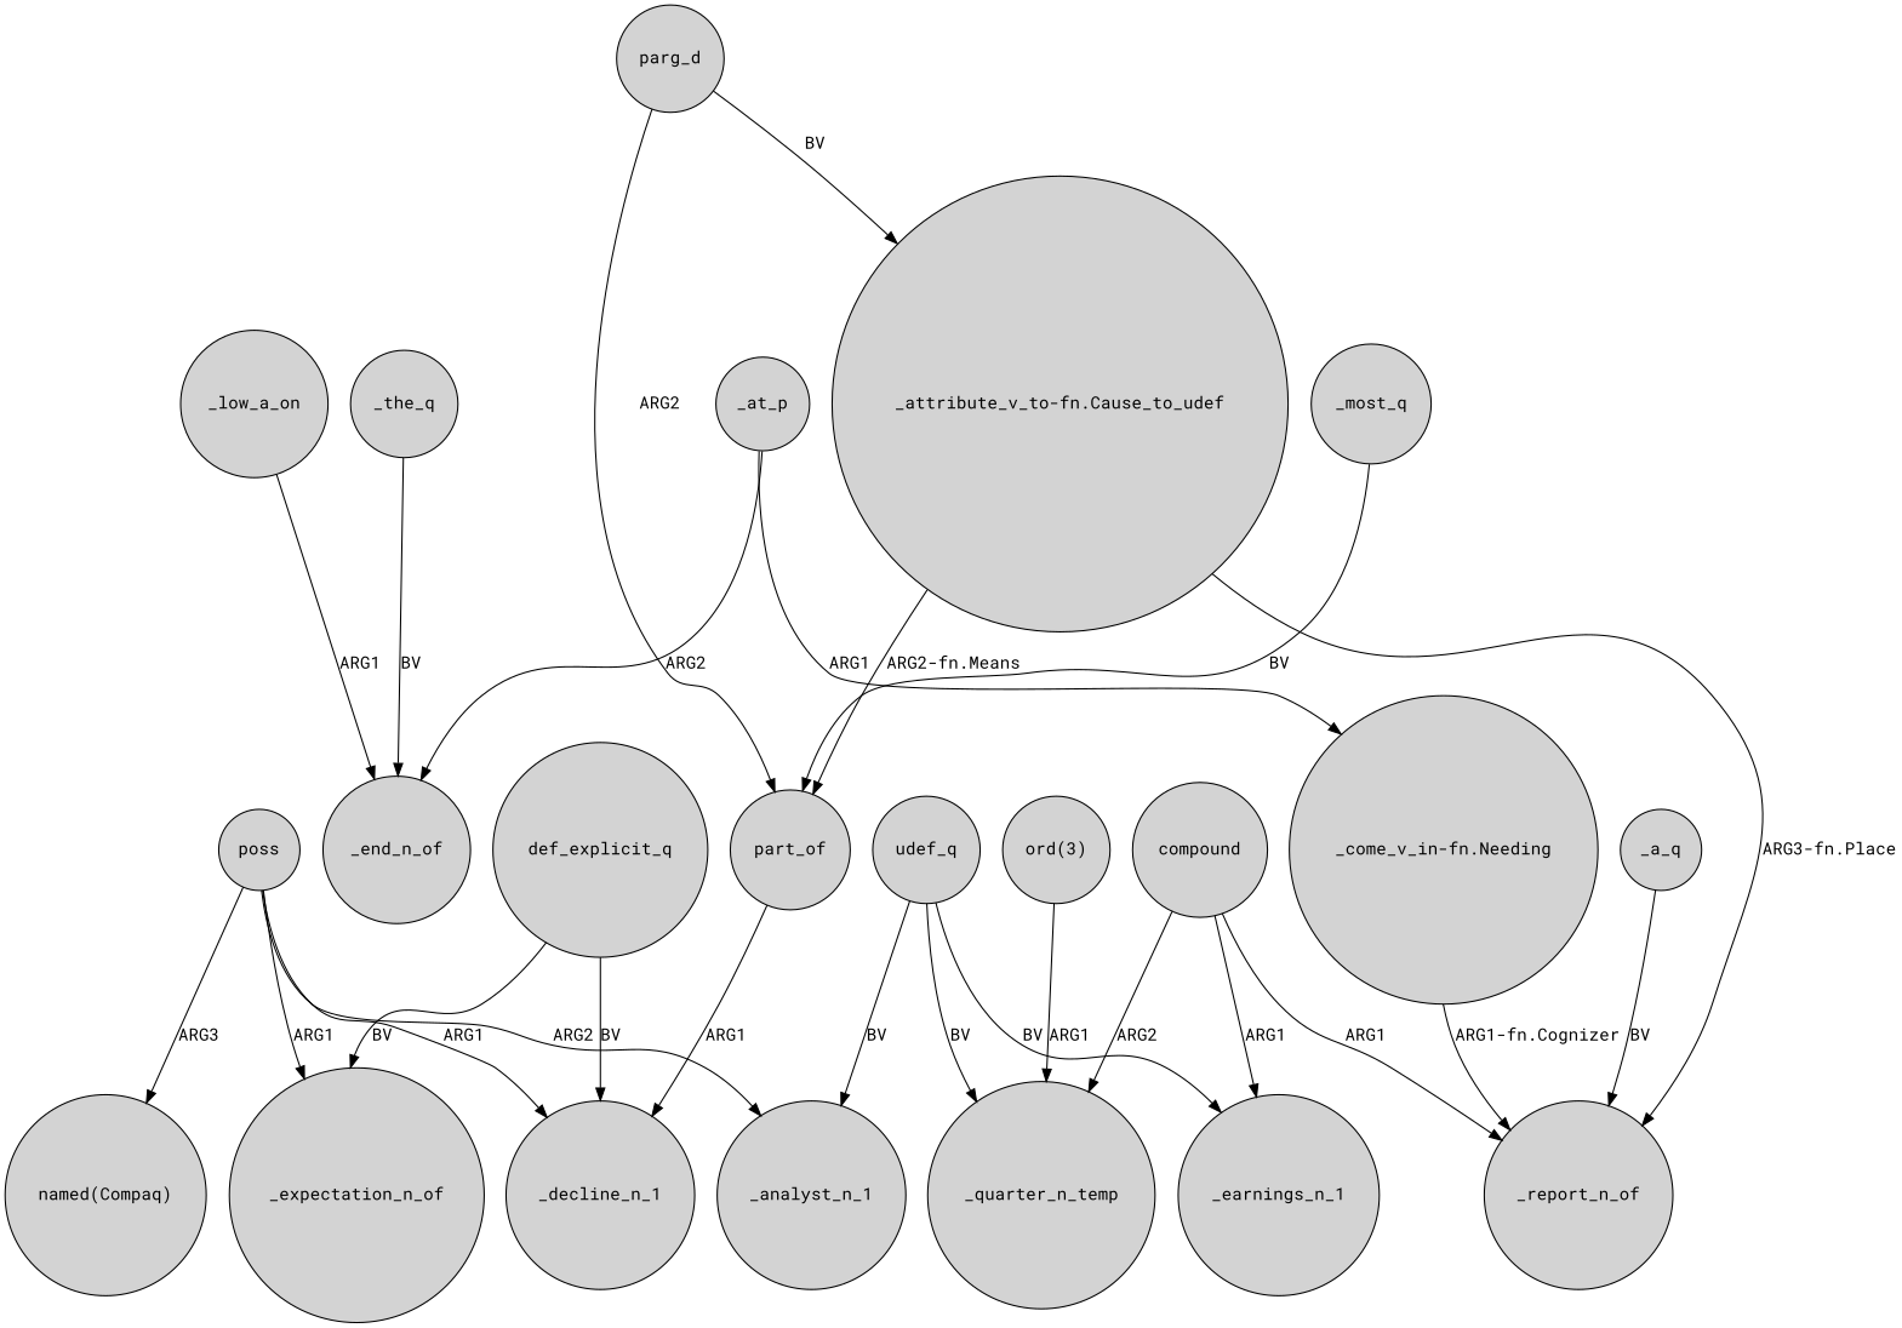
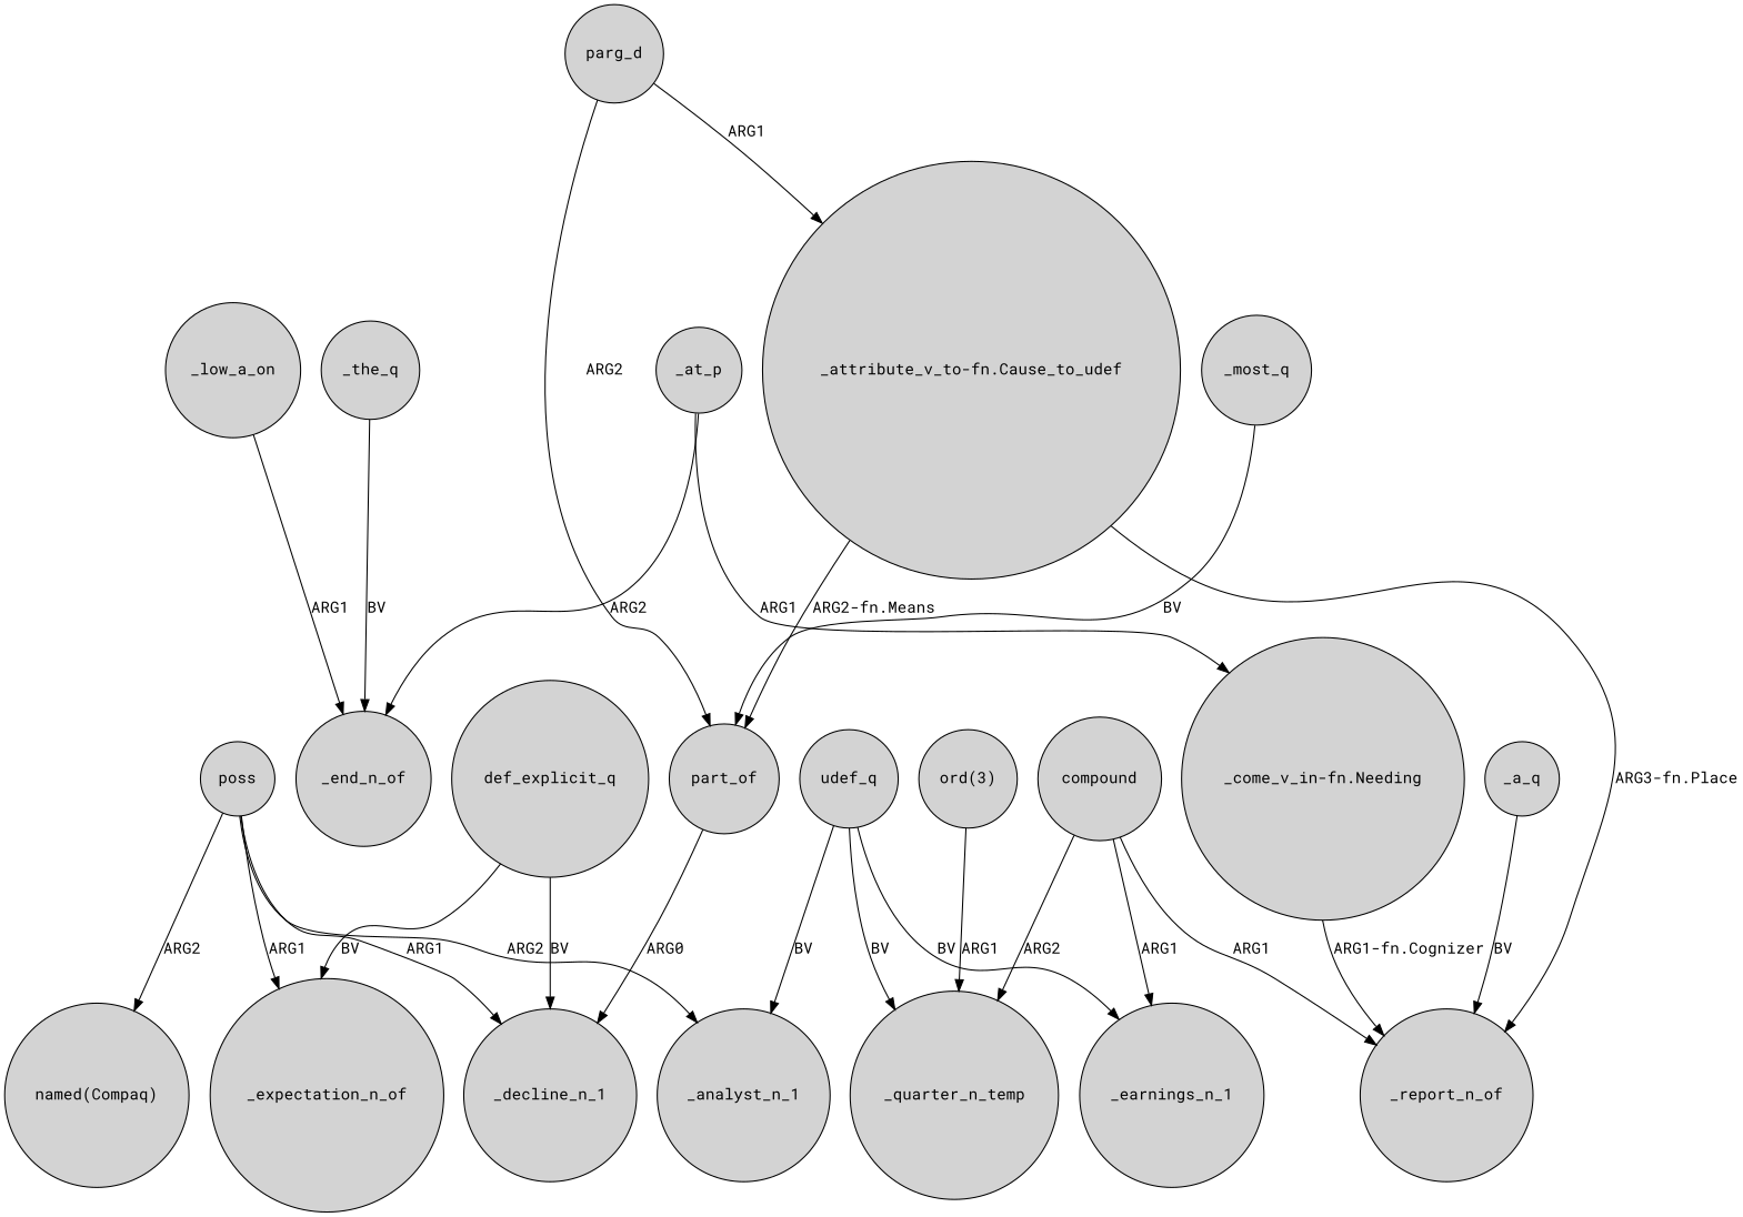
  digraph {
    fontname="Roboto Mono"
    node [fontname="Roboto Mono" shape=circle style=filled]
    edge [fontname="Roboto Mono"]
    _at_p
    _end_n_of
    "_come_v_in-fn.Needing"
    _report_n_of
    "ord(3)"
    _quarter_n_temp
    udef_q
    _analyst_n_1
    _earnings_n_1
    poss
    _expectation_n_of
    "named(Compaq)"
    _decline_n_1
    n14 [label="_attribute_v_to-fn.Cause_to_udef"]
    part_of
    def_explicit_q
    parg_d
    _a_q
    compound
    _most_q
    _low_a_on
    _the_q
    _at_p -> _end_n_of [label=ARG2]
    _at_p -> "_come_v_in-fn.Needing" [label=ARG1]
    "_come_v_in-fn.Needing" -> _report_n_of [label="ARG1-fn.Cognizer"]
    "ord(3)" -> _quarter_n_temp [label=ARG1]
    udef_q -> _quarter_n_temp [label=BV]
    udef_q -> _analyst_n_1 [label=BV]
    udef_q -> _earnings_n_1 [label=BV]
    poss -> _analyst_n_1 [label=ARG2]
    poss -> _expectation_n_of [label=ARG1]
-   poss -> "named(Compaq)" [label=ARG3]
+   poss -> "named(Compaq)" [label=ARG2]
    poss -> _decline_n_1 [label=ARG1]
    n14 -> _report_n_of [label="ARG3-fn.Place"]
    n14 -> part_of [label="ARG2-fn.Means"]
-   part_of -> _decline_n_1 [label=ARG1]
+   part_of -> _decline_n_1 [label=ARG0]
    def_explicit_q -> _expectation_n_of [label=BV]
    def_explicit_q -> _decline_n_1 [label=BV]
-   parg_d -> n14 [label=BV]
+   parg_d -> n14 [label=ARG1]
    parg_d -> part_of [label=ARG2]
    _a_q -> _report_n_of [label=BV]
    compound -> _report_n_of [label=ARG1]
    compound -> _quarter_n_temp [label=ARG2]
    compound -> _earnings_n_1 [label=ARG1]
    _most_q -> part_of [label=BV]
    _low_a_on -> _end_n_of [label=ARG1]
    _the_q -> _end_n_of [label=BV]
  }
